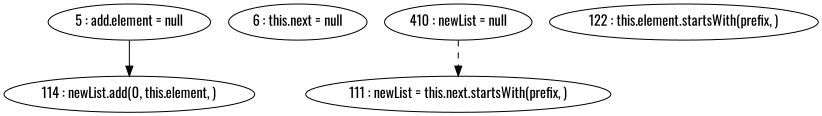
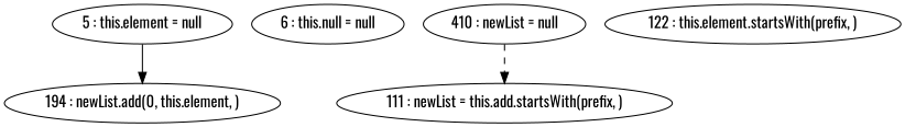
  digraph {
    fontname=Oswald
    node [fontname=Oswald]
    edge [fontname=Oswald]
-   "5 : this.element = null" [label="5 : add.element = null"]
-   "114 : newList.add(0, this.element, )"
-   "6 : this.next = null"
+   "5 : this.element = null"
+   "114 : newList.add(0, this.element, )" [label="194 : newList.add(0, this.element, )"]
+   "6 : this.next = null" [label="6 : this.null = null"]
    n4 [label="410 : newList = null"]
-   "111 : newList = this.next.startsWith(prefix, )"
+   "111 : newList = this.next.startsWith(prefix, )" [label="111 : newList = this.add.startsWith(prefix, )"]
    n6 [label="122 : this.element.startsWith(prefix, )"]
    "5 : this.element = null" -> "114 : newList.add(0, this.element, )"
    n4 -> "111 : newList = this.next.startsWith(prefix, )" [style=dashed]
  }
